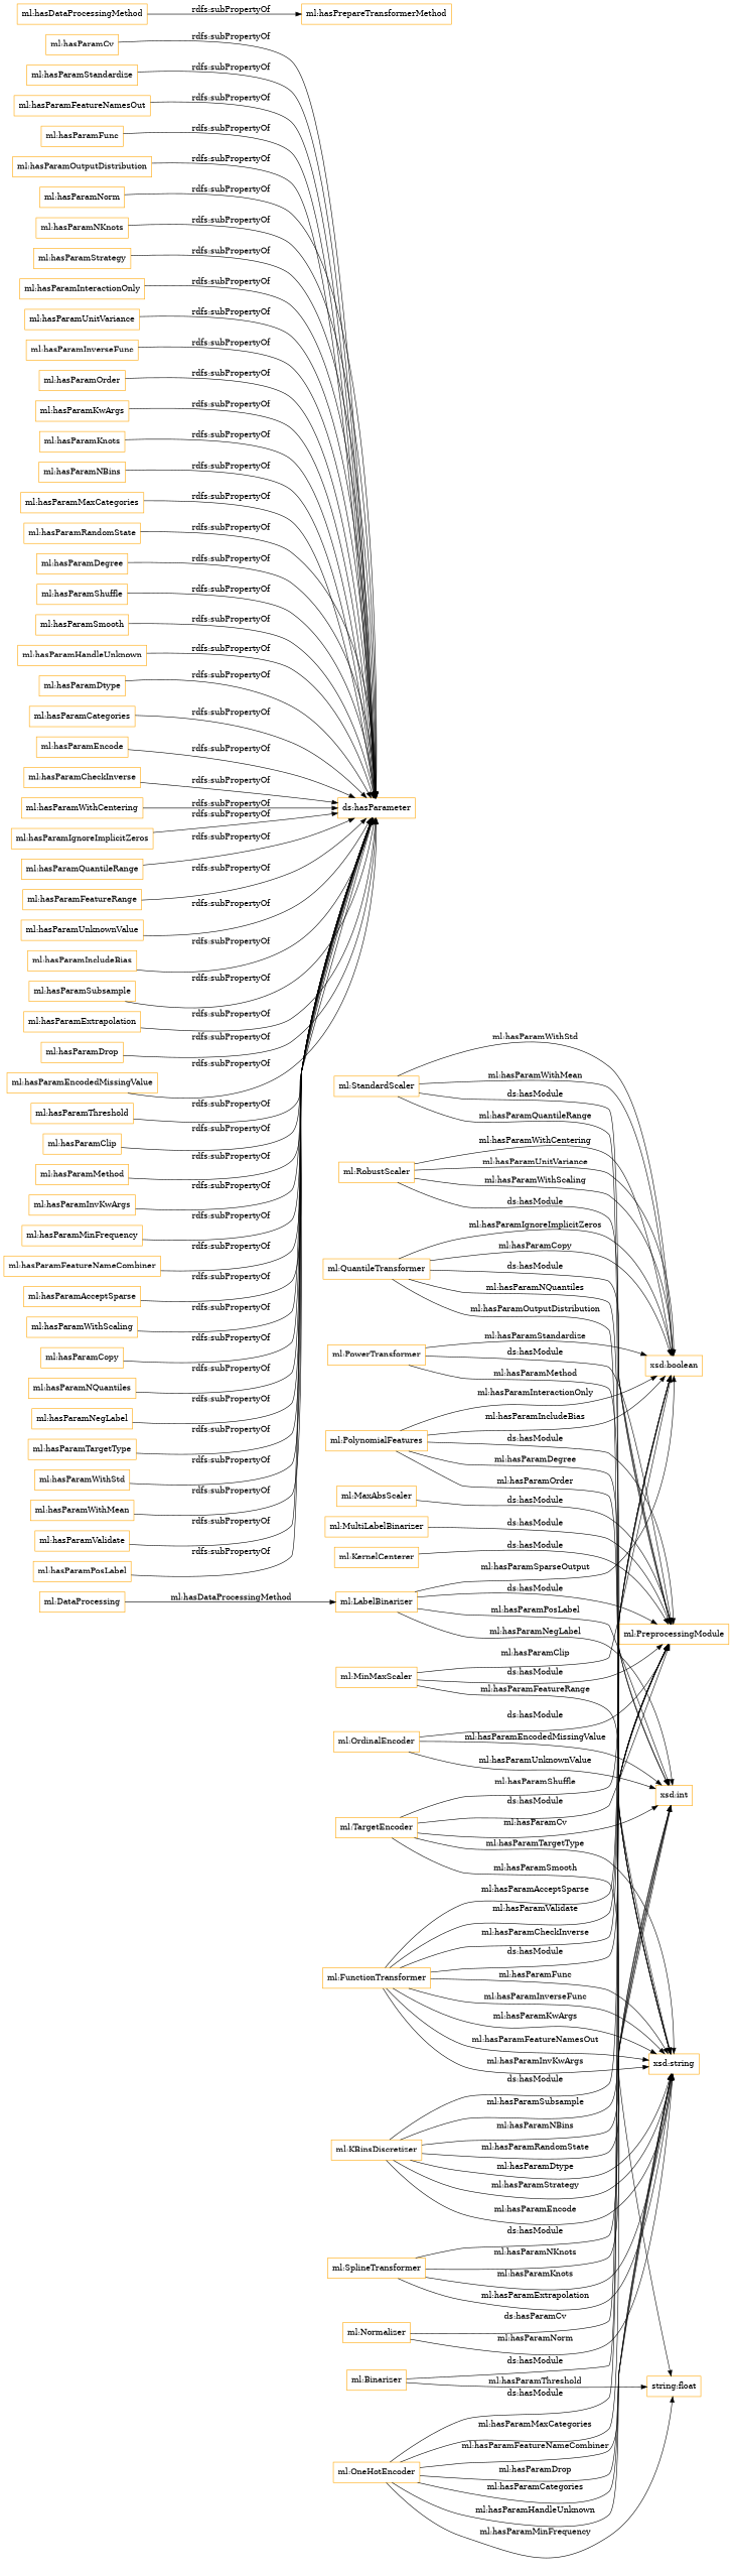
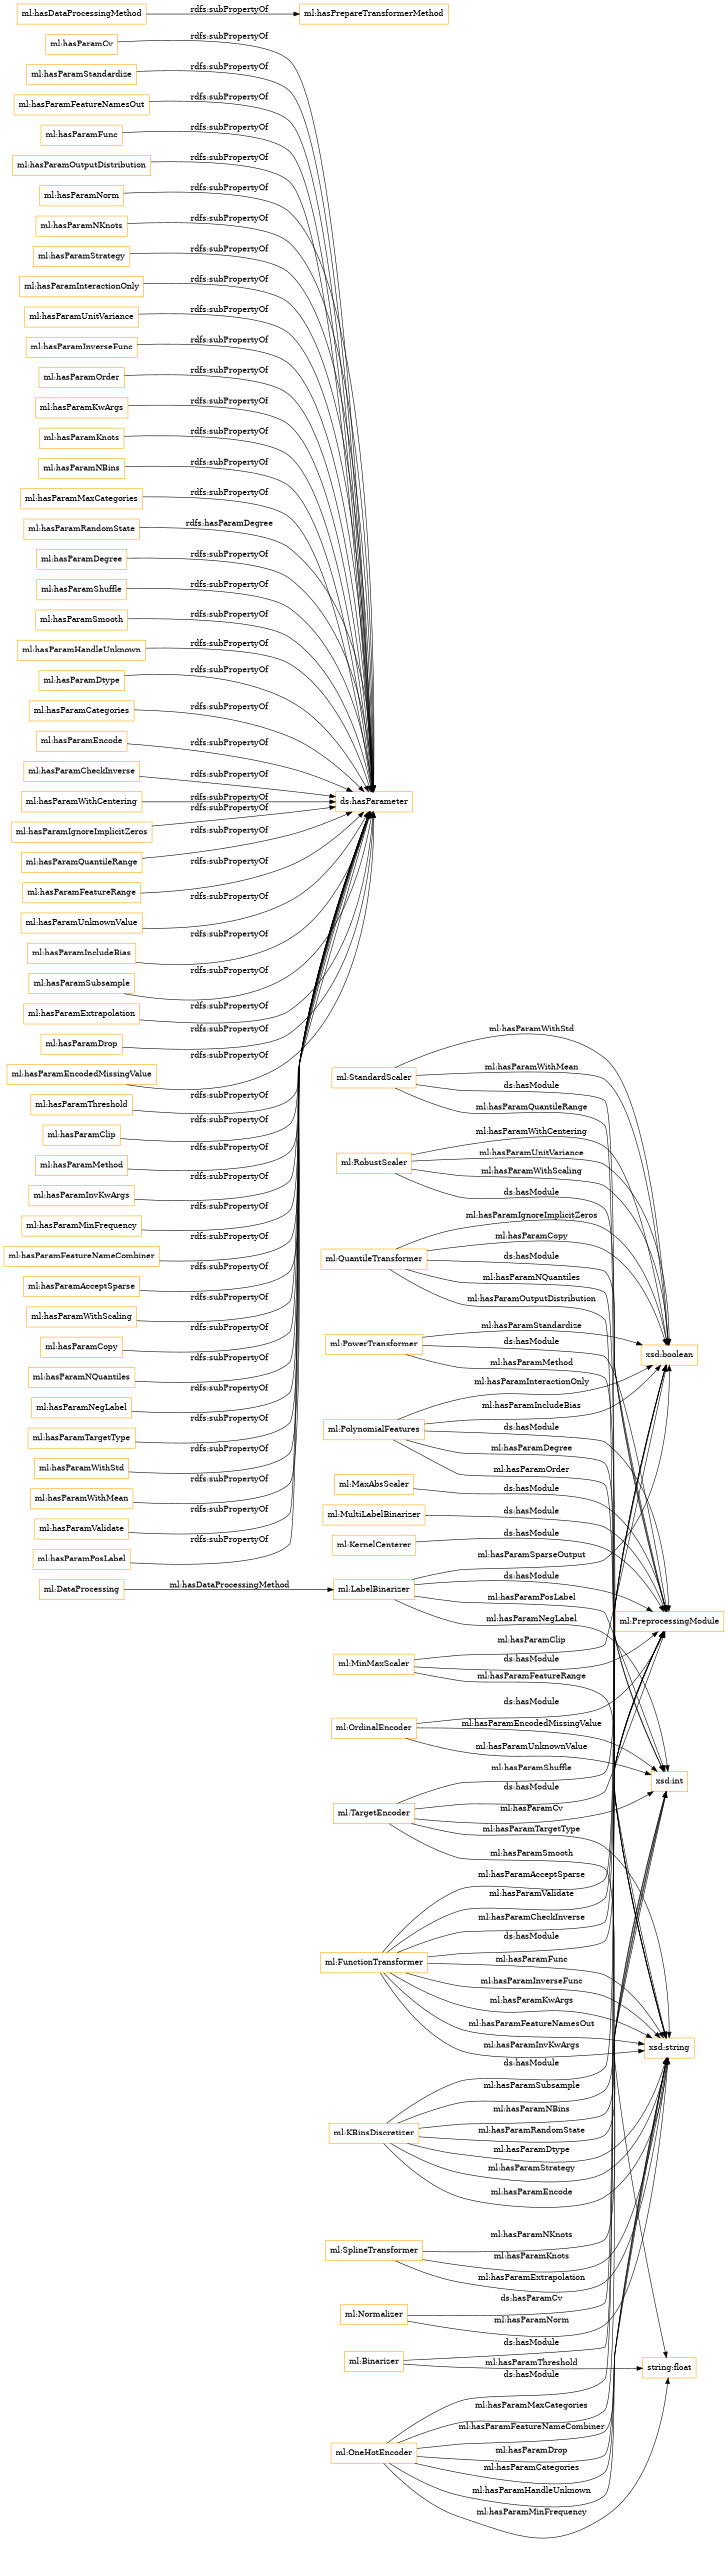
  digraph {
    rankdir=LR
    node [color=orange shape=rectangle]
    "ml:MultiLabelBinarizer"
    "ml:PreprocessingModule"
    "ml:OrdinalEncoder"
    "xsd:int"
    "ml:SplineTransformer"
    "xsd:string"
    "ml:LabelBinarizer"
    "xsd:boolean"
    "ml:MinMaxScaler"
    "ml:StandardScaler"
    "ml:Binarizer"
    n12 [label="string:float"]
    "ml:DataProcessing"
    "ml:RobustScaler"
    "ml:MaxAbsScaler"
    "ml:KernelCenterer"
    "ml:FunctionTransformer"
    "ml:Normalizer"
    "ml:PowerTransformer"
    "ml:TargetEncoder"
    "ml:QuantileTransformer"
    "ml:OneHotEncoder"
    "ml:PolynomialFeatures"
    "ml:KBinsDiscretizer"
    "ml:hasParamCv"
    "ds:hasParameter"
    "ml:hasParamStandardize"
    "ml:hasParamFeatureNamesOut"
    "ml:hasParamFunc"
    "ml:hasParamOutputDistribution"
    "ml:hasParamNorm"
    "ml:hasParamNKnots"
    "ml:hasParamStrategy"
    "ml:hasParamInteractionOnly"
    "ml:hasParamUnitVariance"
    "ml:hasParamInverseFunc"
    "ml:hasDataProcessingMethod"
    "ml:hasPrepareTransformerMethod"
    "ml:hasParamOrder"
    "ml:hasParamKwArgs"
    "ml:hasParamKnots"
    "ml:hasParamNBins"
    "ml:hasParamMaxCategories"
    "ml:hasParamRandomState"
    "ml:hasParamDegree"
    "ml:hasParamShuffle"
    "ml:hasParamSmooth"
    "ml:hasParamHandleUnknown"
    "ml:hasParamDtype"
    "ml:hasParamCategories"
    "ml:hasParamEncode"
    "ml:hasParamCheckInverse"
    "ml:hasParamWithCentering"
    "ml:hasParamIgnoreImplicitZeros"
    "ml:hasParamQuantileRange"
    "ml:hasParamFeatureRange"
    "ml:hasParamUnknownValue"
    "ml:hasParamIncludeBias"
    "ml:hasParamSubsample"
    "ml:hasParamExtrapolation"
    "ml:hasParamDrop"
    "ml:hasParamEncodedMissingValue"
    "ml:hasParamThreshold"
    "ml:hasParamClip"
    "ml:hasParamMethod"
    "ml:hasParamInvKwArgs"
    "ml:hasParamMinFrequency"
    "ml:hasParamFeatureNameCombiner"
    "ml:hasParamAcceptSparse"
    "ml:hasParamWithScaling"
    "ml:hasParamCopy"
    "ml:hasParamNQuantiles"
    "ml:hasParamNegLabel"
    "ml:hasParamTargetType"
    "ml:hasParamWithStd"
    "ml:hasParamWithMean"
    "ml:hasParamValidate"
    "ml:hasParamPosLabel"
    "ml:MultiLabelBinarizer" -> "ml:PreprocessingModule" [label="ds:hasModule"]
    "ml:OrdinalEncoder" -> "ml:PreprocessingModule" [label="ds:hasModule"]
    "ml:OrdinalEncoder" -> "xsd:int" [label="ml:hasParamEncodedMissingValue"]
    "ml:OrdinalEncoder" -> "xsd:int" [label="ml:hasParamUnknownValue"]
-   "ml:SplineTransformer" -> "ml:PreprocessingModule" [label="ds:hasModule"]
    "ml:SplineTransformer" -> "xsd:int" [label="ml:hasParamNKnots"]
    "ml:SplineTransformer" -> "xsd:string" [label="ml:hasParamExtrapolation"]
    "ml:SplineTransformer" -> "xsd:string" [label="ml:hasParamKnots"]
    "ml:LabelBinarizer" -> "ml:PreprocessingModule" [label="ds:hasModule"]
    "ml:LabelBinarizer" -> "xsd:int" [label="ml:hasParamPosLabel"]
    "ml:LabelBinarizer" -> "xsd:int" [label="ml:hasParamNegLabel"]
    "ml:LabelBinarizer" -> "xsd:boolean" [label="ml:hasParamSparseOutput"]
    "ml:MinMaxScaler" -> "ml:PreprocessingModule" [label="ds:hasModule"]
    "ml:MinMaxScaler" -> "xsd:string" [label="ml:hasParamFeatureRange"]
    "ml:MinMaxScaler" -> "xsd:boolean" [label="ml:hasParamClip"]
    "ml:StandardScaler" -> "ml:PreprocessingModule" [label="ds:hasModule"]
    "ml:StandardScaler" -> "xsd:string" [label="ml:hasParamQuantileRange"]
    "ml:StandardScaler" -> "xsd:boolean" [label="ml:hasParamWithStd"]
    "ml:StandardScaler" -> "xsd:boolean" [label="ml:hasParamWithMean"]
    "ml:Binarizer" -> "ml:PreprocessingModule" [label="ds:hasModule"]
    "ml:Binarizer" -> n12 [label="ml:hasParamThreshold"]
    "ml:DataProcessing" -> "ml:LabelBinarizer" [label="ml:hasDataProcessingMethod"]
    "ml:RobustScaler" -> "ml:PreprocessingModule" [label="ds:hasModule"]
    "ml:RobustScaler" -> "xsd:boolean" [label="ml:hasParamUnitVariance"]
    "ml:RobustScaler" -> "xsd:boolean" [label="ml:hasParamWithScaling"]
    "ml:RobustScaler" -> "xsd:boolean" [label="ml:hasParamWithCentering"]
    "ml:MaxAbsScaler" -> "ml:PreprocessingModule" [label="ds:hasModule"]
    "ml:KernelCenterer" -> "ml:PreprocessingModule" [label="ds:hasModule"]
    "ml:FunctionTransformer" -> "ml:PreprocessingModule" [label="ds:hasModule"]
    "ml:FunctionTransformer" -> "xsd:string" [label="ml:hasParamKwArgs"]
    "ml:FunctionTransformer" -> "xsd:string" [label="ml:hasParamFeatureNamesOut"]
    "ml:FunctionTransformer" -> "xsd:string" [label="ml:hasParamInvKwArgs"]
    "ml:FunctionTransformer" -> "xsd:string" [label="ml:hasParamFunc"]
    "ml:FunctionTransformer" -> "xsd:string" [label="ml:hasParamInverseFunc"]
    "ml:FunctionTransformer" -> "xsd:boolean" [label="ml:hasParamValidate"]
    "ml:FunctionTransformer" -> "xsd:boolean" [label="ml:hasParamCheckInverse"]
    "ml:FunctionTransformer" -> "xsd:boolean" [label="ml:hasParamAcceptSparse"]
    "ml:Normalizer" -> "ml:PreprocessingModule" [label="ds:hasParamCv"]
    "ml:Normalizer" -> "xsd:string" [label="ml:hasParamNorm"]
    "ml:PowerTransformer" -> "ml:PreprocessingModule" [label="ds:hasModule"]
    "ml:PowerTransformer" -> "xsd:string" [label="ml:hasParamMethod"]
    "ml:PowerTransformer" -> "xsd:boolean" [label="ml:hasParamStandardize"]
    "ml:TargetEncoder" -> "ml:PreprocessingModule" [label="ds:hasModule"]
    "ml:TargetEncoder" -> "xsd:int" [label="ml:hasParamCv"]
    "ml:TargetEncoder" -> "xsd:string" [label="ml:hasParamTargetType"]
    "ml:TargetEncoder" -> "xsd:boolean" [label="ml:hasParamShuffle"]
    "ml:TargetEncoder" -> n12 [label="ml:hasParamSmooth"]
    "ml:QuantileTransformer" -> "ml:PreprocessingModule" [label="ds:hasModule"]
    "ml:QuantileTransformer" -> "xsd:int" [label="ml:hasParamNQuantiles"]
    "ml:QuantileTransformer" -> "xsd:string" [label="ml:hasParamOutputDistribution"]
    "ml:QuantileTransformer" -> "xsd:boolean" [label="ml:hasParamIgnoreImplicitZeros"]
    "ml:QuantileTransformer" -> "xsd:boolean" [label="ml:hasParamCopy"]
    "ml:OneHotEncoder" -> "ml:PreprocessingModule" [label="ds:hasModule"]
    "ml:OneHotEncoder" -> "xsd:int" [label="ml:hasParamMaxCategories"]
    "ml:OneHotEncoder" -> "xsd:string" [label="ml:hasParamHandleUnknown"]
    "ml:OneHotEncoder" -> "xsd:string" [label="ml:hasParamFeatureNameCombiner"]
    "ml:OneHotEncoder" -> "xsd:string" [label="ml:hasParamDrop"]
    "ml:OneHotEncoder" -> "xsd:string" [label="ml:hasParamCategories"]
    "ml:OneHotEncoder" -> n12 [label="ml:hasParamMinFrequency"]
    "ml:PolynomialFeatures" -> "ml:PreprocessingModule" [label="ds:hasModule"]
    "ml:PolynomialFeatures" -> "xsd:int" [label="ml:hasParamDegree"]
    "ml:PolynomialFeatures" -> "xsd:string" [label="ml:hasParamOrder"]
    "ml:PolynomialFeatures" -> "xsd:boolean" [label="ml:hasParamInteractionOnly"]
    "ml:PolynomialFeatures" -> "xsd:boolean" [label="ml:hasParamIncludeBias"]
    "ml:KBinsDiscretizer" -> "ml:PreprocessingModule" [label="ds:hasModule"]
    "ml:KBinsDiscretizer" -> "xsd:int" [label="ml:hasParamSubsample"]
    "ml:KBinsDiscretizer" -> "xsd:int" [label="ml:hasParamNBins"]
    "ml:KBinsDiscretizer" -> "xsd:int" [label="ml:hasParamRandomState"]
    "ml:KBinsDiscretizer" -> "xsd:string" [label="ml:hasParamEncode"]
    "ml:KBinsDiscretizer" -> "xsd:string" [label="ml:hasParamDtype"]
    "ml:KBinsDiscretizer" -> "xsd:string" [label="ml:hasParamStrategy"]
    "ml:hasParamCv" -> "ds:hasParameter" [label="rdfs:subPropertyOf"]
    "ml:hasParamStandardize" -> "ds:hasParameter" [label="rdfs:subPropertyOf"]
    "ml:hasParamFeatureNamesOut" -> "ds:hasParameter" [label="rdfs:subPropertyOf"]
    "ml:hasParamFunc" -> "ds:hasParameter" [label="rdfs:subPropertyOf"]
    "ml:hasParamOutputDistribution" -> "ds:hasParameter" [label="rdfs:subPropertyOf"]
    "ml:hasParamNorm" -> "ds:hasParameter" [label="rdfs:subPropertyOf"]
    "ml:hasParamNKnots" -> "ds:hasParameter" [label="rdfs:subPropertyOf"]
    "ml:hasParamStrategy" -> "ds:hasParameter" [label="rdfs:subPropertyOf"]
    "ml:hasParamInteractionOnly" -> "ds:hasParameter" [label="rdfs:subPropertyOf"]
    "ml:hasParamUnitVariance" -> "ds:hasParameter" [label="rdfs:subPropertyOf"]
    "ml:hasParamInverseFunc" -> "ds:hasParameter" [label="rdfs:subPropertyOf"]
    "ml:hasDataProcessingMethod" -> "ml:hasPrepareTransformerMethod" [label="rdfs:subPropertyOf"]
    "ml:hasParamOrder" -> "ds:hasParameter" [label="rdfs:subPropertyOf"]
    "ml:hasParamKwArgs" -> "ds:hasParameter" [label="rdfs:subPropertyOf"]
    "ml:hasParamKnots" -> "ds:hasParameter" [label="rdfs:subPropertyOf"]
    "ml:hasParamNBins" -> "ds:hasParameter" [label="rdfs:subPropertyOf"]
    "ml:hasParamMaxCategories" -> "ds:hasParameter" [label="rdfs:subPropertyOf"]
-   "ml:hasParamRandomState" -> "ds:hasParameter" [label="rdfs:subPropertyOf"]
+   "ml:hasParamRandomState" -> "ds:hasParameter" [label="rdfs:hasParamDegree"]
    "ml:hasParamDegree" -> "ds:hasParameter" [label="rdfs:subPropertyOf"]
    "ml:hasParamShuffle" -> "ds:hasParameter" [label="rdfs:subPropertyOf"]
    "ml:hasParamSmooth" -> "ds:hasParameter" [label="rdfs:subPropertyOf"]
    "ml:hasParamHandleUnknown" -> "ds:hasParameter" [label="rdfs:subPropertyOf"]
    "ml:hasParamDtype" -> "ds:hasParameter" [label="rdfs:subPropertyOf"]
    "ml:hasParamCategories" -> "ds:hasParameter" [label="rdfs:subPropertyOf"]
    "ml:hasParamEncode" -> "ds:hasParameter" [label="rdfs:subPropertyOf"]
    "ml:hasParamCheckInverse" -> "ds:hasParameter" [label="rdfs:subPropertyOf"]
    "ml:hasParamWithCentering" -> "ds:hasParameter" [label="rdfs:subPropertyOf"]
    "ml:hasParamIgnoreImplicitZeros" -> "ds:hasParameter" [label="rdfs:subPropertyOf"]
    "ml:hasParamQuantileRange" -> "ds:hasParameter" [label="rdfs:subPropertyOf"]
    "ml:hasParamFeatureRange" -> "ds:hasParameter" [label="rdfs:subPropertyOf"]
    "ml:hasParamUnknownValue" -> "ds:hasParameter" [label="rdfs:subPropertyOf"]
    "ml:hasParamIncludeBias" -> "ds:hasParameter" [label="rdfs:subPropertyOf"]
    "ml:hasParamSubsample" -> "ds:hasParameter" [label="rdfs:subPropertyOf"]
    "ml:hasParamExtrapolation" -> "ds:hasParameter" [label="rdfs:subPropertyOf"]
    "ml:hasParamDrop" -> "ds:hasParameter" [label="rdfs:subPropertyOf"]
    "ml:hasParamEncodedMissingValue" -> "ds:hasParameter" [label="rdfs:subPropertyOf"]
    "ml:hasParamThreshold" -> "ds:hasParameter" [label="rdfs:subPropertyOf"]
    "ml:hasParamClip" -> "ds:hasParameter" [label="rdfs:subPropertyOf"]
    "ml:hasParamMethod" -> "ds:hasParameter" [label="rdfs:subPropertyOf"]
    "ml:hasParamInvKwArgs" -> "ds:hasParameter" [label="rdfs:subPropertyOf"]
    "ml:hasParamMinFrequency" -> "ds:hasParameter" [label="rdfs:subPropertyOf"]
    "ml:hasParamFeatureNameCombiner" -> "ds:hasParameter" [label="rdfs:subPropertyOf"]
    "ml:hasParamAcceptSparse" -> "ds:hasParameter" [label="rdfs:subPropertyOf"]
    "ml:hasParamWithScaling" -> "ds:hasParameter" [label="rdfs:subPropertyOf"]
    "ml:hasParamCopy" -> "ds:hasParameter" [label="rdfs:subPropertyOf"]
    "ml:hasParamNQuantiles" -> "ds:hasParameter" [label="rdfs:subPropertyOf"]
    "ml:hasParamNegLabel" -> "ds:hasParameter" [label="rdfs:subPropertyOf"]
    "ml:hasParamTargetType" -> "ds:hasParameter" [label="rdfs:subPropertyOf"]
    "ml:hasParamWithStd" -> "ds:hasParameter" [label="rdfs:subPropertyOf"]
    "ml:hasParamWithMean" -> "ds:hasParameter" [label="rdfs:subPropertyOf"]
    "ml:hasParamValidate" -> "ds:hasParameter" [label="rdfs:subPropertyOf"]
    "ml:hasParamPosLabel" -> "ds:hasParameter" [label="rdfs:subPropertyOf"]
  }
